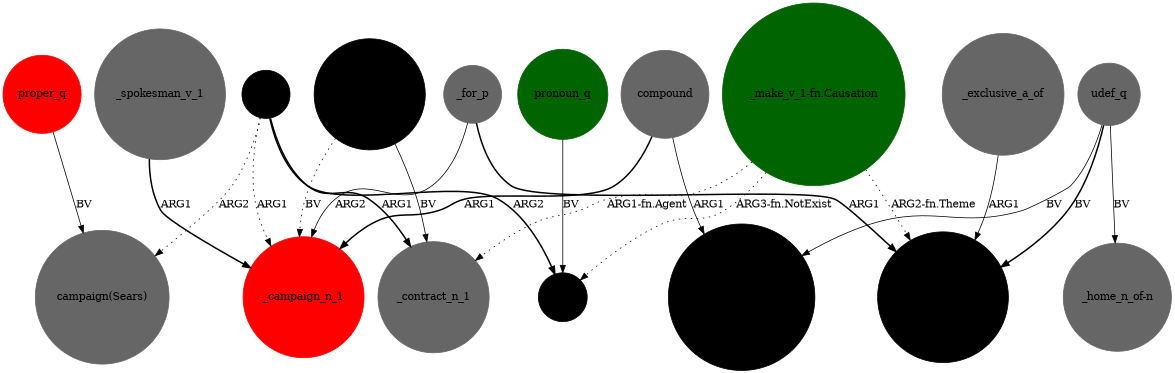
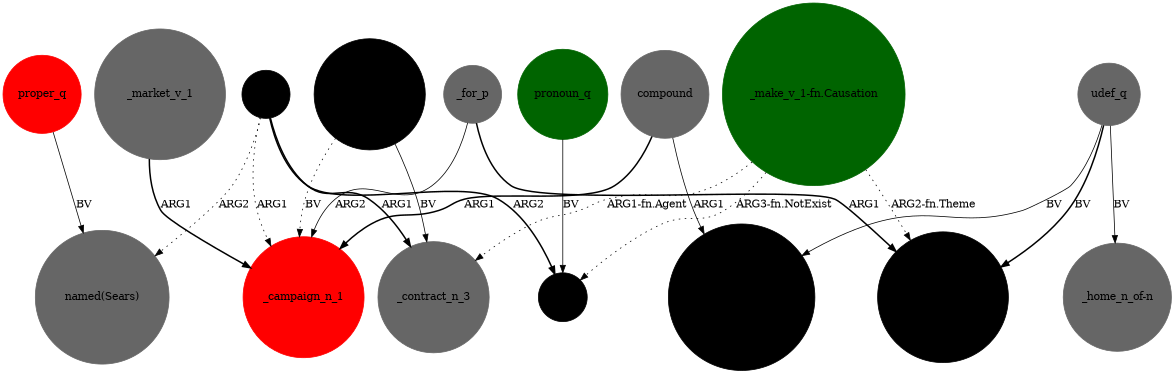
  digraph {
    node [color=gray40 shape=circle style=filled]
    edge [style=solid]
    _campaign_n_1 [color=red]
-   _market_v_1 [label=_spokesman_v_1]
+   _market_v_1
    _for_p
    _spokesman_n_1 [color=black]
    poss [color=black]
-   _contract_n_1
+   _contract_n_1 [label=_contract_n_3]
    pron [color=black]
-   "named(Sears)" [label="campaign(Sears)"]
+   "named(Sears)"
    "_make_v_1-fn.Causation" [color=darkgreen]
    def_explicit_q [color=black]
    compound
    _improvement_n_1 [color=black]
-   _exclusive_a_of
    udef_q
    "_home_n_of-n"
    pronoun_q [color=darkgreen]
    proper_q [color=red]
    _market_v_1 -> _campaign_n_1 [label=ARG1 style=bold]
    _for_p -> _campaign_n_1 [label=ARG2]
    _for_p -> _spokesman_n_1 [label=ARG1 style=bold]
    poss -> _campaign_n_1 [label=ARG1 style=dotted]
    poss -> _contract_n_1 [label=ARG1 style=bold]
    poss -> pron [label=ARG2 style=bold]
    poss -> "named(Sears)" [label=ARG2 style=dotted]
    "_make_v_1-fn.Causation" -> _spokesman_n_1 [label="ARG2-fn.Theme" style=dotted]
    "_make_v_1-fn.Causation" -> _contract_n_1 [label="ARG1-fn.Agent" style=dotted]
    "_make_v_1-fn.Causation" -> pron [label="ARG3-fn.NotExist" style=dotted]
    def_explicit_q -> _campaign_n_1 [label=BV style=dotted]
    def_explicit_q -> _contract_n_1 [label=BV]
    compound -> _campaign_n_1 [label=ARG1 style=bold]
    compound -> _improvement_n_1 [label=ARG1]
-   _exclusive_a_of -> _spokesman_n_1 [label=ARG1]
    udef_q -> _spokesman_n_1 [label=BV style=bold]
    udef_q -> _improvement_n_1 [label=BV]
    udef_q -> "_home_n_of-n" [label=BV]
    pronoun_q -> pron [label=BV]
    proper_q -> "named(Sears)" [label=BV]
  }
